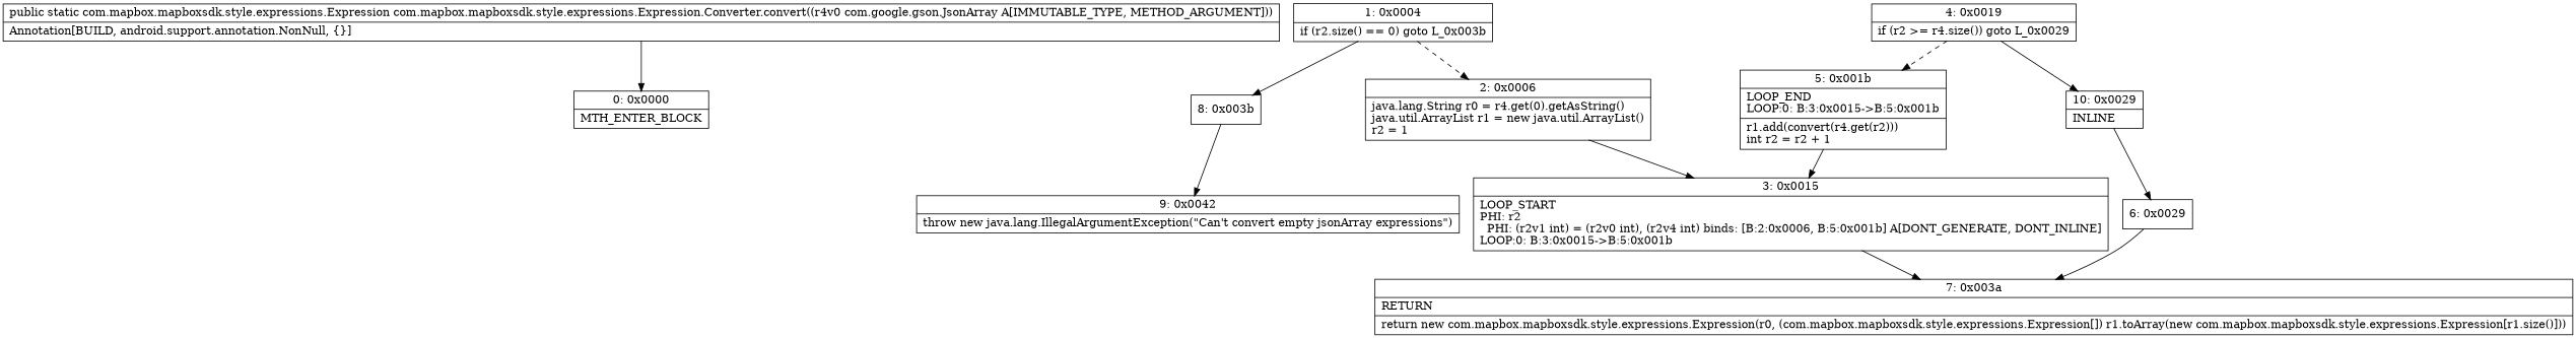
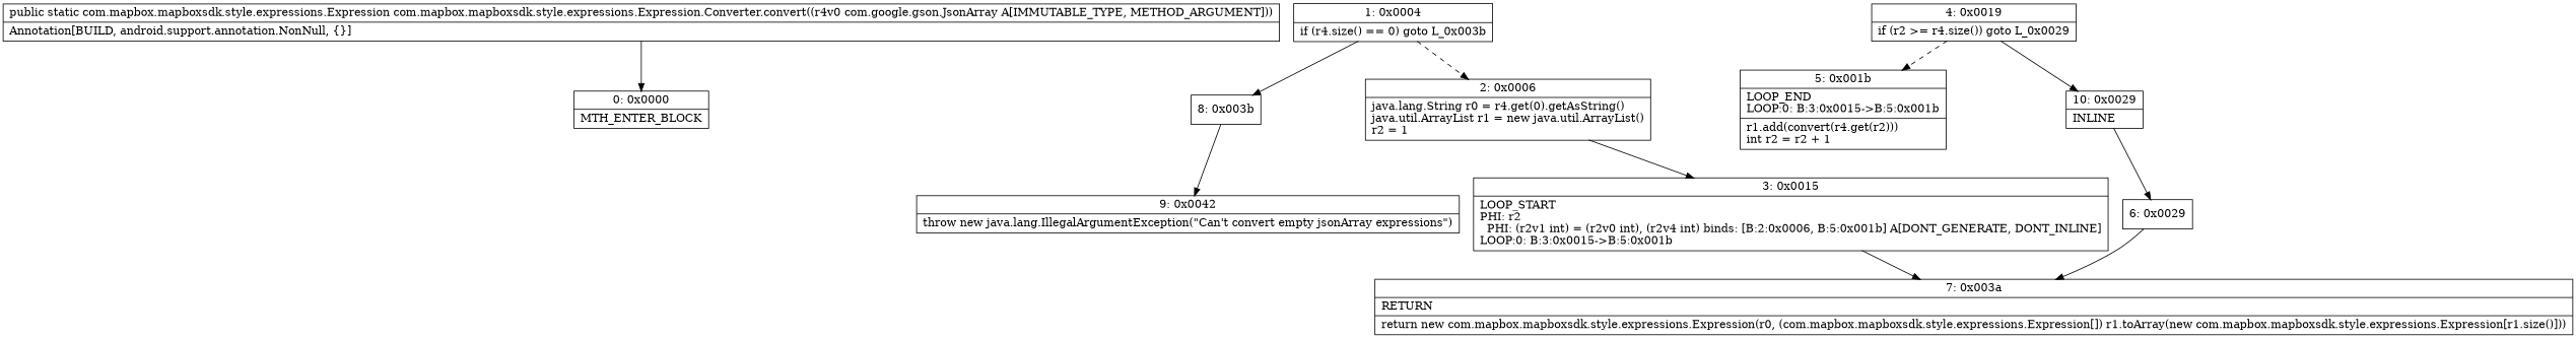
  digraph {
    node [shape=record]
    n1 [label="{0\:\ 0x0000|MTH_ENTER_BLOCK\l}"]
-   n2 [label="{1\:\ 0x0004|if (r2.size() == 0) goto L_0x003b\l}"]
+   n2 [label="{1\:\ 0x0004|if (r4.size() == 0) goto L_0x003b\l}"]
    n3 [label="{2\:\ 0x0006|java.lang.String r0 = r4.get(0).getAsString()\ljava.util.ArrayList r1 = new java.util.ArrayList()\lr2 = 1\l}"]
    n4 [label="{8\:\ 0x003b}"]
    n5 [label="{3\:\ 0x0015|LOOP_START\lPHI: r2 \l  PHI: (r2v1 int) = (r2v0 int), (r2v4 int) binds: [B:2:0x0006, B:5:0x001b] A[DONT_GENERATE, DONT_INLINE]\lLOOP:0: B:3:0x0015\-\>B:5:0x001b\l}"]
    n6 [label="{9\:\ 0x0042|throw new java.lang.IllegalArgumentException(\"Can't convert empty jsonArray expressions\")\l}"]
    n7 [label="{7\:\ 0x003a|RETURN\l|return new com.mapbox.mapboxsdk.style.expressions.Expression(r0, (com.mapbox.mapboxsdk.style.expressions.Expression[]) r1.toArray(new com.mapbox.mapboxsdk.style.expressions.Expression[r1.size()]))\l}"]
    n8 [label="{4\:\ 0x0019|if (r2 \>= r4.size()) goto L_0x0029\l}"]
    n9 [label="{5\:\ 0x001b|LOOP_END\lLOOP:0: B:3:0x0015\-\>B:5:0x001b\l|r1.add(convert(r4.get(r2)))\lint r2 = r2 + 1\l}"]
    n10 [label="{10\:\ 0x0029|INLINE\l}"]
    n11 [label="{6\:\ 0x0029}"]
    n12 [label="{public static com.mapbox.mapboxsdk.style.expressions.Expression com.mapbox.mapboxsdk.style.expressions.Expression.Converter.convert((r4v0 com.google.gson.JsonArray A[IMMUTABLE_TYPE, METHOD_ARGUMENT]))  | Annotation[BUILD, android.support.annotation.NonNull, \{\}]\l}"]
    n2 -> n3 [style=dashed]
    n2 -> n4
    n3 -> n5
    n4 -> n6
    n5 -> n7
    n8 -> n9 [style=dashed]
    n8 -> n10
-   n9 -> n5
    n10 -> n11
    n11 -> n7
    n12 -> n1
  }
